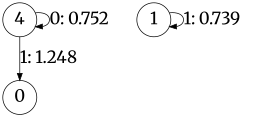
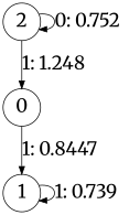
  digraph {
    fontname=Merriweather
    node [fontname=Merriweather fontsize=24 shape=circle]
    edge [fontname=Merriweather fontsize=24]
    0
    1
-   4
+   4 [label=2]
+   0 -> 1 [label="1: 0.8447   "]
    1 -> 1 [label="1: 0.739    "]
    4 -> 0 [label="1: 1.248    "]
    4 -> 4 [label="0: 0.752    "]
  }
